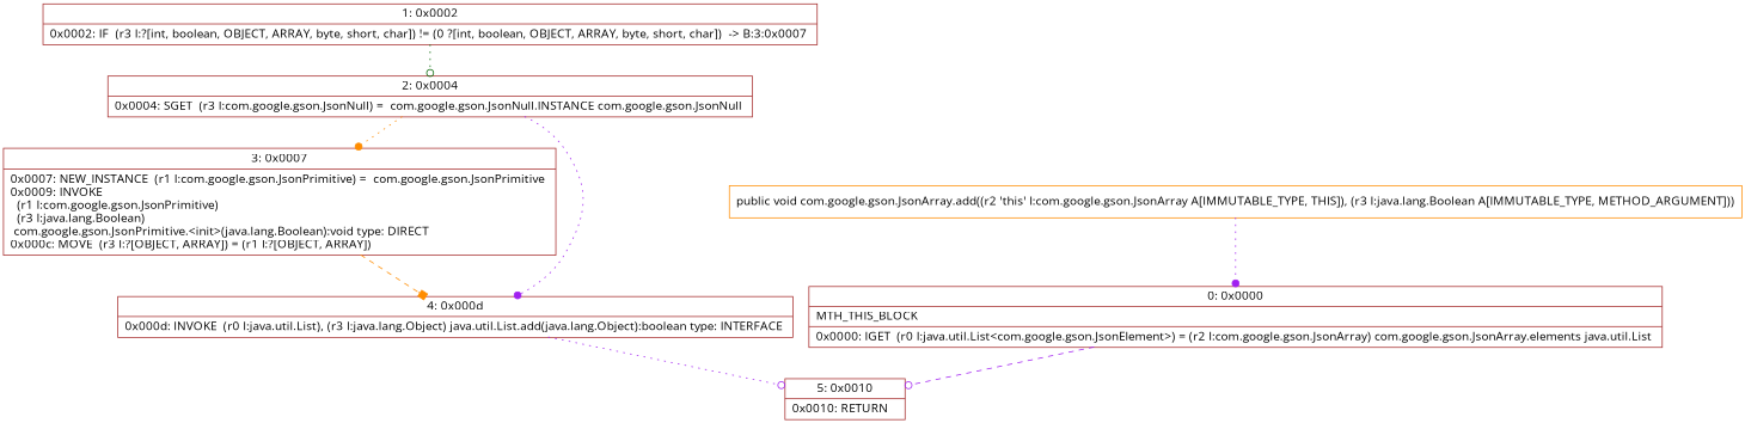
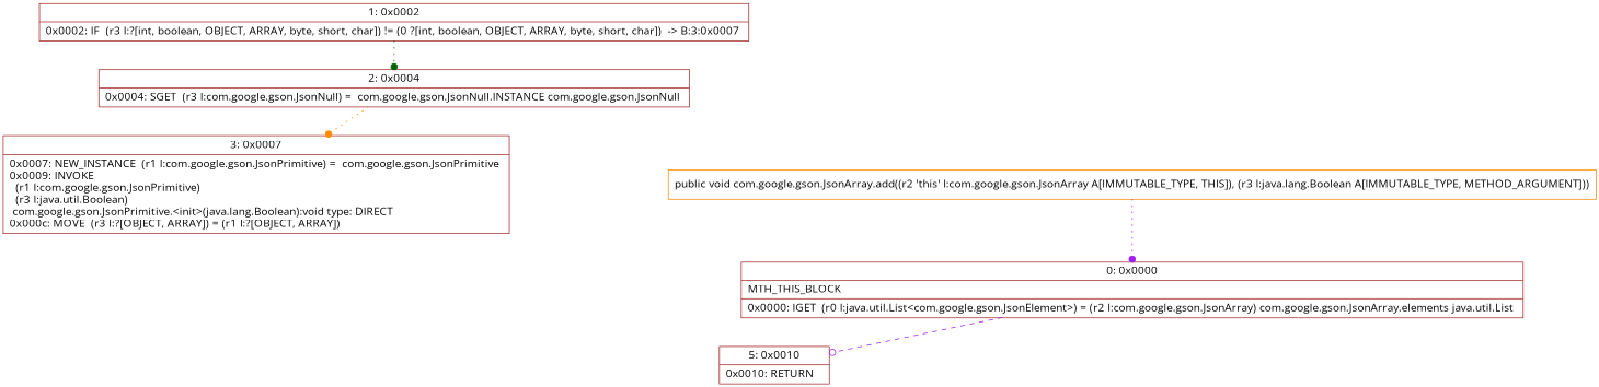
  digraph {
    fontname="Open Sans"
    node [color=brown fontname="Open Sans" shape=record]
    edge [arrowhead=dot color=purple fontname="Open Sans" style=dotted]
    n1 [label="{0\:\ 0x0000|MTH_THIS_BLOCK\l|0x0000: IGET  (r0 I:java.util.List\<com.google.gson.JsonElement\>) = (r2 I:com.google.gson.JsonArray) com.google.gson.JsonArray.elements java.util.List \l}"]
    n2 [label="{5\:\ 0x0010|0x0010: RETURN   \l}"]
    n3 [label="{1\:\ 0x0002|0x0002: IF  (r3 I:?[int, boolean, OBJECT, ARRAY, byte, short, char]) != (0 ?[int, boolean, OBJECT, ARRAY, byte, short, char])  \-\> B:3:0x0007 \l}"]
    n4 [label="{2\:\ 0x0004|0x0004: SGET  (r3 I:com.google.gson.JsonNull) =  com.google.gson.JsonNull.INSTANCE com.google.gson.JsonNull \l}"]
-   n5 [label="{3\:\ 0x0007|0x0007: NEW_INSTANCE  (r1 I:com.google.gson.JsonPrimitive) =  com.google.gson.JsonPrimitive \l0x0009: INVOKE  \l  (r1 I:com.google.gson.JsonPrimitive)\l  (r3 I:java.lang.Boolean)\l com.google.gson.JsonPrimitive.\<init\>(java.lang.Boolean):void type: DIRECT \l0x000c: MOVE  (r3 I:?[OBJECT, ARRAY]) = (r1 I:?[OBJECT, ARRAY]) \l}"]
-   n6 [label="{4\:\ 0x000d|0x000d: INVOKE  (r0 I:java.util.List), (r3 I:java.lang.Object) java.util.List.add(java.lang.Object):boolean type: INTERFACE \l}"]
+   n5 [label="{3\:\ 0x0007|0x0007: NEW_INSTANCE  (r1 I:com.google.gson.JsonPrimitive) =  com.google.gson.JsonPrimitive \l0x0009: INVOKE  \l  (r1 I:com.google.gson.JsonPrimitive)\l  (r3 I:java.util.Boolean)\l com.google.gson.JsonPrimitive.\<init\>(java.lang.Boolean):void type: DIRECT \l0x000c: MOVE  (r3 I:?[OBJECT, ARRAY]) = (r1 I:?[OBJECT, ARRAY]) \l}"]
    n7 [color=darkorange label="{public void com.google.gson.JsonArray.add((r2 'this' I:com.google.gson.JsonArray A[IMMUTABLE_TYPE, THIS]), (r3 I:java.lang.Boolean A[IMMUTABLE_TYPE, METHOD_ARGUMENT])) }"]
    n1 -> n2 [arrowhead=odot style=dashed]
-   n3 -> n4 [arrowhead=odot color=darkgreen]
+   n3 -> n4 [color=darkgreen]
    n4 -> n5 [color=darkorange]
-   n4 -> n6
-   n5 -> n6 [arrowhead=box color=darkorange style=dashed]
-   n6 -> n2 [arrowhead=odot]
    n7 -> n1
  }
